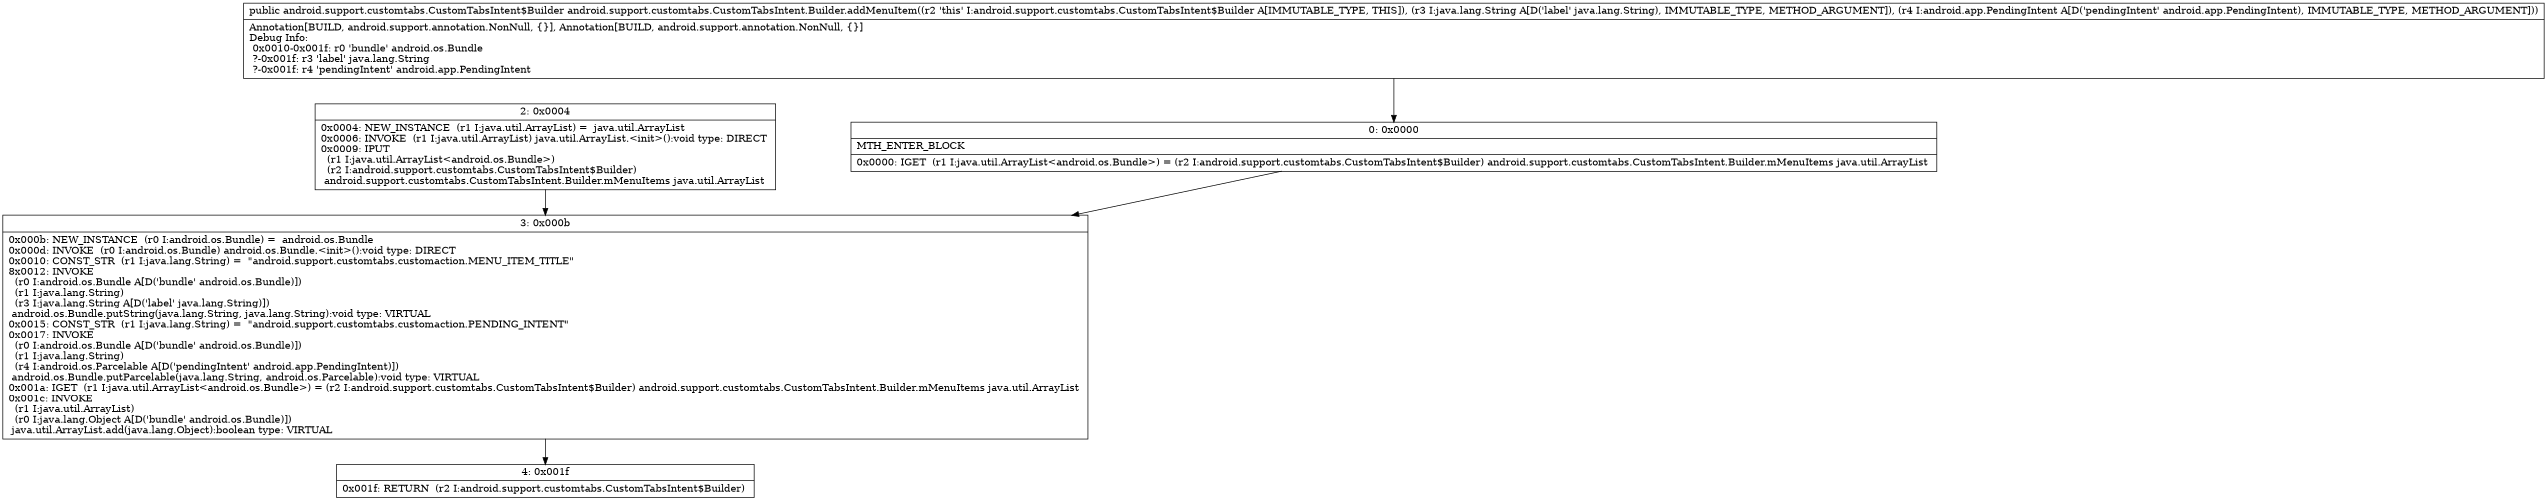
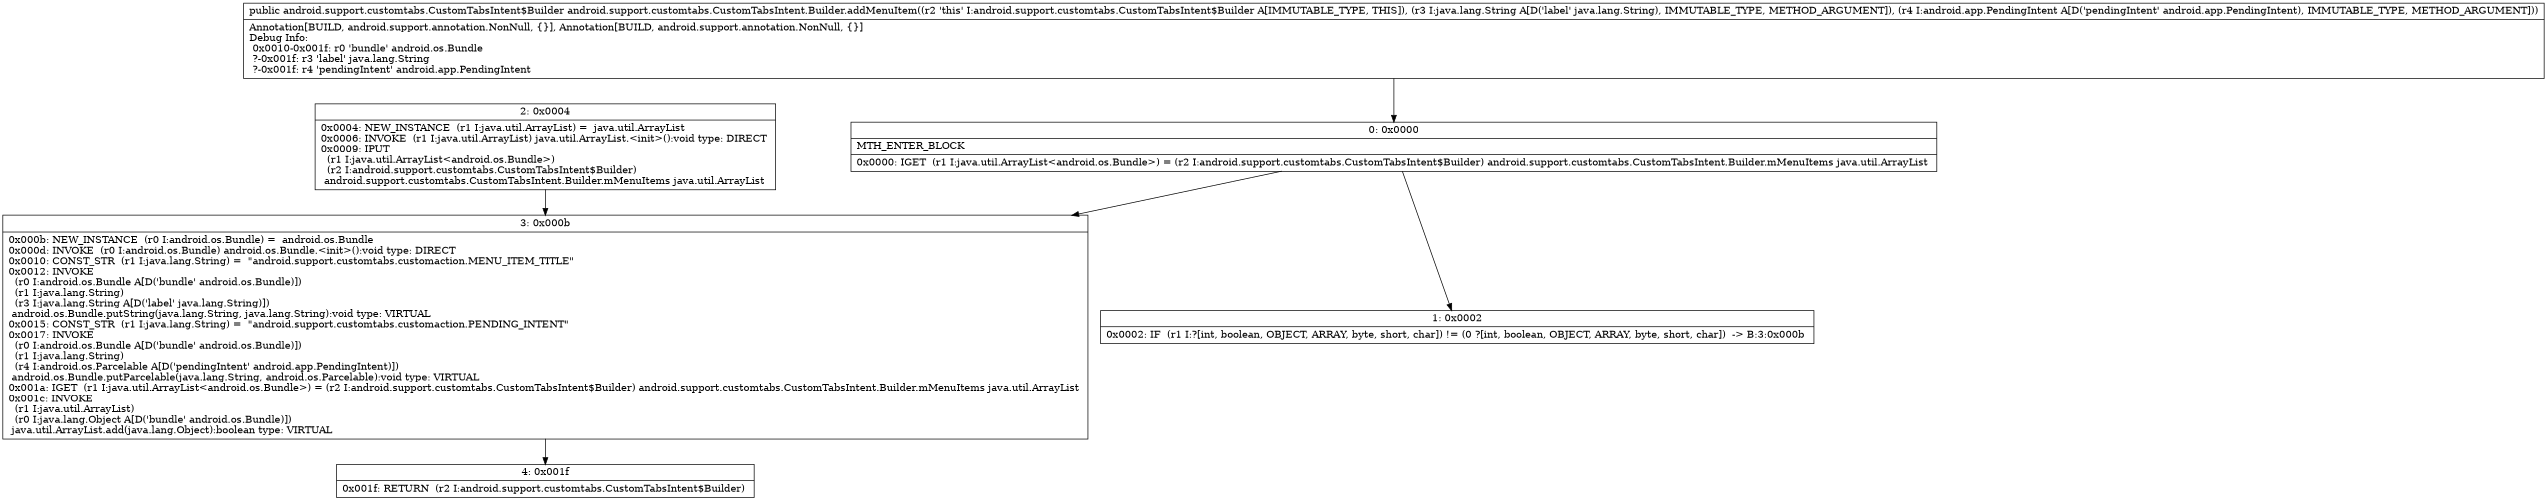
  digraph {
    node [shape=record]
    n1 [label="{0\:\ 0x0000|MTH_ENTER_BLOCK\l|0x0000: IGET  (r1 I:java.util.ArrayList\<android.os.Bundle\>) = (r2 I:android.support.customtabs.CustomTabsIntent$Builder) android.support.customtabs.CustomTabsIntent.Builder.mMenuItems java.util.ArrayList \l}"]
-   n3 [label="{3\:\ 0x000b|0x000b: NEW_INSTANCE  (r0 I:android.os.Bundle) =  android.os.Bundle \l0x000d: INVOKE  (r0 I:android.os.Bundle) android.os.Bundle.\<init\>():void type: DIRECT \l0x0010: CONST_STR  (r1 I:java.lang.String) =  \"android.support.customtabs.customaction.MENU_ITEM_TITLE\" \l8x0012: INVOKE  \l  (r0 I:android.os.Bundle A[D('bundle' android.os.Bundle)])\l  (r1 I:java.lang.String)\l  (r3 I:java.lang.String A[D('label' java.lang.String)])\l android.os.Bundle.putString(java.lang.String, java.lang.String):void type: VIRTUAL \l0x0015: CONST_STR  (r1 I:java.lang.String) =  \"android.support.customtabs.customaction.PENDING_INTENT\" \l0x0017: INVOKE  \l  (r0 I:android.os.Bundle A[D('bundle' android.os.Bundle)])\l  (r1 I:java.lang.String)\l  (r4 I:android.os.Parcelable A[D('pendingIntent' android.app.PendingIntent)])\l android.os.Bundle.putParcelable(java.lang.String, android.os.Parcelable):void type: VIRTUAL \l0x001a: IGET  (r1 I:java.util.ArrayList\<android.os.Bundle\>) = (r2 I:android.support.customtabs.CustomTabsIntent$Builder) android.support.customtabs.CustomTabsIntent.Builder.mMenuItems java.util.ArrayList \l0x001c: INVOKE  \l  (r1 I:java.util.ArrayList)\l  (r0 I:java.lang.Object A[D('bundle' android.os.Bundle)])\l java.util.ArrayList.add(java.lang.Object):boolean type: VIRTUAL \l}"]
+   n2 [label="{1\:\ 0x0002|0x0002: IF  (r1 I:?[int, boolean, OBJECT, ARRAY, byte, short, char]) != (0 ?[int, boolean, OBJECT, ARRAY, byte, short, char])  \-\> B:3:0x000b \l}"]
+   n3 [label="{3\:\ 0x000b|0x000b: NEW_INSTANCE  (r0 I:android.os.Bundle) =  android.os.Bundle \l0x000d: INVOKE  (r0 I:android.os.Bundle) android.os.Bundle.\<init\>():void type: DIRECT \l0x0010: CONST_STR  (r1 I:java.lang.String) =  \"android.support.customtabs.customaction.MENU_ITEM_TITLE\" \l0x0012: INVOKE  \l  (r0 I:android.os.Bundle A[D('bundle' android.os.Bundle)])\l  (r1 I:java.lang.String)\l  (r3 I:java.lang.String A[D('label' java.lang.String)])\l android.os.Bundle.putString(java.lang.String, java.lang.String):void type: VIRTUAL \l0x0015: CONST_STR  (r1 I:java.lang.String) =  \"android.support.customtabs.customaction.PENDING_INTENT\" \l0x0017: INVOKE  \l  (r0 I:android.os.Bundle A[D('bundle' android.os.Bundle)])\l  (r1 I:java.lang.String)\l  (r4 I:android.os.Parcelable A[D('pendingIntent' android.app.PendingIntent)])\l android.os.Bundle.putParcelable(java.lang.String, android.os.Parcelable):void type: VIRTUAL \l0x001a: IGET  (r1 I:java.util.ArrayList\<android.os.Bundle\>) = (r2 I:android.support.customtabs.CustomTabsIntent$Builder) android.support.customtabs.CustomTabsIntent.Builder.mMenuItems java.util.ArrayList \l0x001c: INVOKE  \l  (r1 I:java.util.ArrayList)\l  (r0 I:java.lang.Object A[D('bundle' android.os.Bundle)])\l java.util.ArrayList.add(java.lang.Object):boolean type: VIRTUAL \l}"]
    n4 [label="{2\:\ 0x0004|0x0004: NEW_INSTANCE  (r1 I:java.util.ArrayList) =  java.util.ArrayList \l0x0006: INVOKE  (r1 I:java.util.ArrayList) java.util.ArrayList.\<init\>():void type: DIRECT \l0x0009: IPUT  \l  (r1 I:java.util.ArrayList\<android.os.Bundle\>)\l  (r2 I:android.support.customtabs.CustomTabsIntent$Builder)\l android.support.customtabs.CustomTabsIntent.Builder.mMenuItems java.util.ArrayList \l}"]
    n5 [label="{4\:\ 0x001f|0x001f: RETURN  (r2 I:android.support.customtabs.CustomTabsIntent$Builder) \l}"]
    n6 [label="{public android.support.customtabs.CustomTabsIntent$Builder android.support.customtabs.CustomTabsIntent.Builder.addMenuItem((r2 'this' I:android.support.customtabs.CustomTabsIntent$Builder A[IMMUTABLE_TYPE, THIS]), (r3 I:java.lang.String A[D('label' java.lang.String), IMMUTABLE_TYPE, METHOD_ARGUMENT]), (r4 I:android.app.PendingIntent A[D('pendingIntent' android.app.PendingIntent), IMMUTABLE_TYPE, METHOD_ARGUMENT]))  | Annotation[BUILD, android.support.annotation.NonNull, \{\}], Annotation[BUILD, android.support.annotation.NonNull, \{\}]\lDebug Info:\l  0x0010\-0x001f: r0 'bundle' android.os.Bundle\l  ?\-0x001f: r3 'label' java.lang.String\l  ?\-0x001f: r4 'pendingIntent' android.app.PendingIntent\l}"]
+   n1 -> n2
    n1 -> n3
    n3 -> n5
    n4 -> n3
    n6 -> n1
  }
